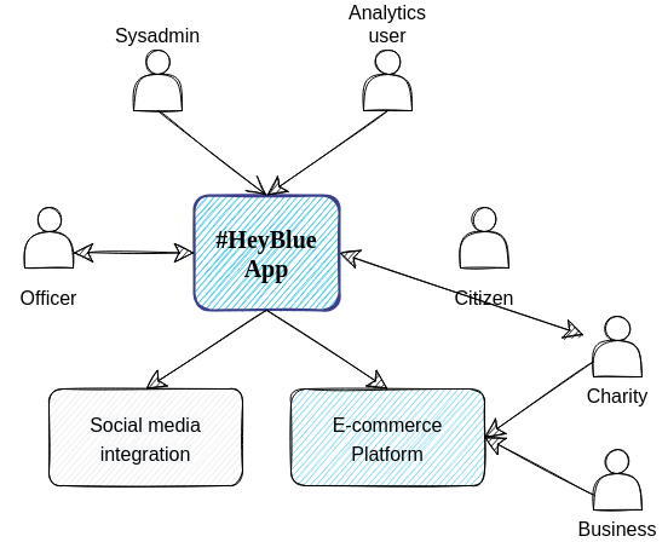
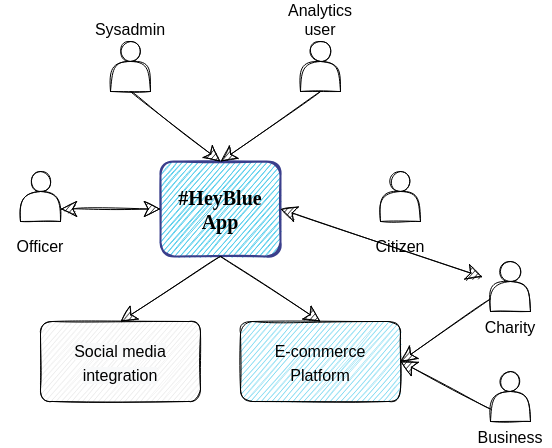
  <mxCell id="0" />
  <mxCell id="1" parent="0" />
  <mxCell id="2" value="Charity" style="shape=actor;whiteSpace=wrap;html=1;fontSize=16;sketch=1;labelPosition=center;verticalLabelPosition=bottom;align=center;verticalAlign=top;" vertex="1" parent="1"><mxGeometry x="490" y="240" width="40" height="50" as="geometry" /></mxCell>
  <mxCell id="3" value="Business" style="shape=actor;whiteSpace=wrap;html=1;fontSize=16;sketch=1;labelPosition=center;verticalLabelPosition=bottom;align=center;verticalAlign=top;" vertex="1" parent="1"><mxGeometry x="490" y="350" width="40" height="50" as="geometry" /></mxCell>
  <mxCell id="4" value="#HeyBlue&lt;br&gt;App" style="rounded=1;whiteSpace=wrap;html=1;sketch=1;hachureGap=4;fontFamily=Architects Daughter;fontSource=https%3A%2F%2Ffonts.googleapis.com%2Fcss%3Ffamily%3DArchitects%2BDaughter;fontSize=20;fillStyle=hachure;fillColor=#5ACFED;strokeWidth=2;strokeColor=#3B3F8C;fontStyle=1;verticalAlign=middle;" vertex="1" parent="1"><mxGeometry x="160" y="140" width="120" height="95" as="geometry" /></mxCell>
  <mxCell id="5" value="&lt;span style=&quot;color: rgb(0, 0, 0); font-family: Helvetica; font-size: 16px; font-style: normal; font-variant-ligatures: normal; font-variant-caps: normal; font-weight: 400; letter-spacing: normal; orphans: 2; text-align: center; text-indent: 0px; text-transform: none; widows: 2; word-spacing: 0px; -webkit-text-stroke-width: 0px; background-color: rgb(248, 249, 250); text-decoration-thickness: initial; text-decoration-style: initial; text-decoration-color: initial; float: none; display: inline !important;&quot;&gt;Social media integration&lt;/span&gt;" style="rounded=1;whiteSpace=wrap;html=1;sketch=1;hachureGap=4;fontFamily=Architects Daughter;fontSource=https%3A%2F%2Ffonts.googleapis.com%2Fcss%3Ffamily%3DArchitects%2BDaughter;fontSize=20;fillColor=#E6E6E6;fillStyle=hachure;" vertex="1" parent="1"><mxGeometry x="40" y="300" width="160" height="80" as="geometry" /></mxCell>
  <mxCell id="6" value="&lt;span style=&quot;font-family: Helvetica; font-size: 16px;&quot;&gt;E-commerce&lt;/span&gt;&lt;br style=&quot;font-family: Helvetica; font-size: 16px;&quot;&gt;&lt;span style=&quot;font-family: Helvetica; font-size: 16px;&quot;&gt;Platform&lt;/span&gt;" style="rounded=1;whiteSpace=wrap;html=1;sketch=1;hachureGap=4;fontFamily=Architects Daughter;fontSource=https%3A%2F%2Ffonts.googleapis.com%2Fcss%3Ffamily%3DArchitects%2BDaughter;fontSize=20;shadow=0;fillStyle=hachure;fillColor=#5acfed;" vertex="1" parent="1"><mxGeometry x="240" y="300" width="160" height="80" as="geometry" /></mxCell>
  <mxCell id="7" value="" style="endArrow=classic;html=1;rounded=0;sketch=1;hachureGap=4;fontFamily=Architects Daughter;fontSource=https%3A%2F%2Ffonts.googleapis.com%2Fcss%3Ffamily%3DArchitects%2BDaughter;fontSize=16;startSize=14;endSize=14;sourcePerimeterSpacing=8;targetPerimeterSpacing=8;curved=1;exitX=0.5;exitY=1;exitDx=0;exitDy=0;entryX=0.5;entryY=0;entryDx=0;entryDy=0;" edge="1" parent="1" source="4" target="5"><mxGeometry width="50" height="50" relative="1" as="geometry"><mxPoint x="-40" y="200" as="sourcePoint" /><mxPoint x="10" y="150" as="targetPoint" /></mxGeometry></mxCell>
  <mxCell id="8" value="" style="endArrow=classic;html=1;rounded=0;sketch=1;hachureGap=4;fontFamily=Architects Daughter;fontSource=https%3A%2F%2Ffonts.googleapis.com%2Fcss%3Ffamily%3DArchitects%2BDaughter;fontSize=16;startSize=14;endSize=14;sourcePerimeterSpacing=8;targetPerimeterSpacing=8;curved=1;exitX=0.5;exitY=1;exitDx=0;exitDy=0;entryX=0.5;entryY=0;entryDx=0;entryDy=0;" edge="1" parent="1" source="4" target="6"><mxGeometry width="50" height="50" relative="1" as="geometry"><mxPoint x="410" y="90" as="sourcePoint" /><mxPoint x="460" y="40" as="targetPoint" /></mxGeometry></mxCell>
  <mxCell id="9" value="Officer" style="shape=actor;whiteSpace=wrap;html=1;fontSize=16;sketch=1;labelPosition=center;verticalLabelPosition=bottom;align=center;verticalAlign=middle;" vertex="1" parent="1"><mxGeometry x="20" y="150" width="40" height="50" as="geometry" /></mxCell>
  <mxCell id="10" value="Citizen" style="shape=actor;whiteSpace=wrap;html=1;fontSize=16;sketch=1;labelPosition=center;verticalLabelPosition=bottom;align=center;verticalAlign=middle;" vertex="1" parent="1"><mxGeometry x="380" y="150" width="40" height="50" as="geometry" /></mxCell>
  <mxCell id="11" value="Sysadmin" style="shape=actor;whiteSpace=wrap;html=1;fontSize=16;sketch=1;labelPosition=center;verticalLabelPosition=top;align=center;verticalAlign=bottom;" vertex="1" parent="1"><mxGeometry x="110" y="20" width="40" height="50" as="geometry" /></mxCell>
  <mxCell id="12" value="Analytics user" style="shape=actor;whiteSpace=wrap;html=1;fontSize=16;sketch=1;labelPosition=center;verticalLabelPosition=top;align=center;verticalAlign=bottom;" vertex="1" parent="1"><mxGeometry x="300" y="20" width="40" height="50" as="geometry" /></mxCell>
  <mxCell id="13" value="" style="endArrow=classic;startArrow=classic;html=1;rounded=0;sketch=1;hachureGap=4;fontFamily=Architects Daughter;fontSource=https%3A%2F%2Ffonts.googleapis.com%2Fcss%3Ffamily%3DArchitects%2BDaughter;fontSize=16;startSize=14;endSize=14;sourcePerimeterSpacing=8;targetPerimeterSpacing=8;curved=1;entryX=0;entryY=0.5;entryDx=0;entryDy=0;exitX=1;exitY=0.75;exitDx=0;exitDy=0;" edge="1" parent="1" source="9" target="4"><mxGeometry width="50" height="50" relative="1" as="geometry"><mxPoint x="90" y="80" as="sourcePoint" /><mxPoint x="50" y="90" as="targetPoint" /></mxGeometry></mxCell>
  <mxCell id="14" value="" style="endArrow=classic;startArrow=classic;html=1;rounded=0;sketch=1;hachureGap=4;fontFamily=Architects Daughter;fontSource=https%3A%2F%2Ffonts.googleapis.com%2Fcss%3Ffamily%3DArchitects%2BDaughter;fontSize=16;startSize=14;endSize=14;sourcePerimeterSpacing=8;targetPerimeterSpacing=8;curved=1;exitX=1;exitY=0.5;exitDx=0;exitDy=0;" edge="1" parent="1" source="4" target="2"><mxGeometry width="50" height="50" relative="1" as="geometry"><mxPoint x="240" y="130" as="sourcePoint" /><mxPoint x="290" y="80" as="targetPoint" /></mxGeometry></mxCell>
- <mxCell id="15" value="" style="endArrow=open;html=1;rounded=0;sketch=1;hachureGap=4;fontFamily=Architects Daughter;fontSource=https%3A%2F%2Ffonts.googleapis.com%2Fcss%3Ffamily%3DArchitects%2BDaughter;fontSize=16;startSize=14;endSize=14;sourcePerimeterSpacing=8;targetPerimeterSpacing=8;curved=1;exitX=0.5;exitY=1;exitDx=0;exitDy=0;entryX=0.5;entryY=0;entryDx=0;entryDy=0;" edge="1" parent="1" source="11" target="4"><mxGeometry width="50" height="50" relative="1" as="geometry"><mxPoint x="70" y="120" as="sourcePoint" /><mxPoint x="120" y="70" as="targetPoint" /></mxGeometry></mxCell>
+ <mxCell id="15" value="" style="endArrow=classic;html=1;rounded=0;sketch=1;hachureGap=4;fontFamily=Architects Daughter;fontSource=https%3A%2F%2Ffonts.googleapis.com%2Fcss%3Ffamily%3DArchitects%2BDaughter;fontSize=16;startSize=14;endSize=14;sourcePerimeterSpacing=8;targetPerimeterSpacing=8;curved=1;exitX=0.5;exitY=1;exitDx=0;exitDy=0;entryX=0.5;entryY=0;entryDx=0;entryDy=0;" edge="1" parent="1" source="11" target="4"><mxGeometry width="50" height="50" relative="1" as="geometry"><mxPoint x="70" y="120" as="sourcePoint" /><mxPoint x="120" y="70" as="targetPoint" /></mxGeometry></mxCell>
  <mxCell id="16" value="" style="endArrow=classic;html=1;rounded=0;sketch=1;hachureGap=4;fontFamily=Architects Daughter;fontSource=https%3A%2F%2Ffonts.googleapis.com%2Fcss%3Ffamily%3DArchitects%2BDaughter;fontSize=16;startSize=14;endSize=14;sourcePerimeterSpacing=8;targetPerimeterSpacing=8;curved=1;exitX=0;exitY=0.75;exitDx=0;exitDy=0;entryX=1;entryY=0.5;entryDx=0;entryDy=0;" edge="1" parent="1" source="2" target="6"><mxGeometry width="50" height="50" relative="1" as="geometry"><mxPoint x="480" y="210" as="sourcePoint" /><mxPoint x="530" y="160" as="targetPoint" /></mxGeometry></mxCell>
  <mxCell id="17" value="" style="endArrow=classic;html=1;rounded=0;sketch=1;hachureGap=4;fontFamily=Architects Daughter;fontSource=https%3A%2F%2Ffonts.googleapis.com%2Fcss%3Ffamily%3DArchitects%2BDaughter;fontSize=16;startSize=14;endSize=14;sourcePerimeterSpacing=8;targetPerimeterSpacing=8;curved=1;entryX=0.5;entryY=0;entryDx=0;entryDy=0;exitX=0.5;exitY=1;exitDx=0;exitDy=0;" edge="1" parent="1" source="12" target="4"><mxGeometry width="50" height="50" relative="1" as="geometry"><mxPoint x="-30" y="130" as="sourcePoint" /><mxPoint x="20" y="80" as="targetPoint" /></mxGeometry></mxCell>
  <mxCell id="18" value="" style="endArrow=classic;html=1;rounded=0;sketch=1;hachureGap=4;fontFamily=Architects Daughter;fontSource=https%3A%2F%2Ffonts.googleapis.com%2Fcss%3Ffamily%3DArchitects%2BDaughter;fontSize=16;startSize=14;endSize=14;sourcePerimeterSpacing=8;targetPerimeterSpacing=8;curved=1;exitX=0;exitY=0.75;exitDx=0;exitDy=0;entryX=1;entryY=0.5;entryDx=0;entryDy=0;" edge="1" parent="1" source="3" target="6"><mxGeometry width="50" height="50" relative="1" as="geometry"><mxPoint x="250" y="265" as="sourcePoint" /><mxPoint x="350" y="330" as="targetPoint" /></mxGeometry></mxCell>
